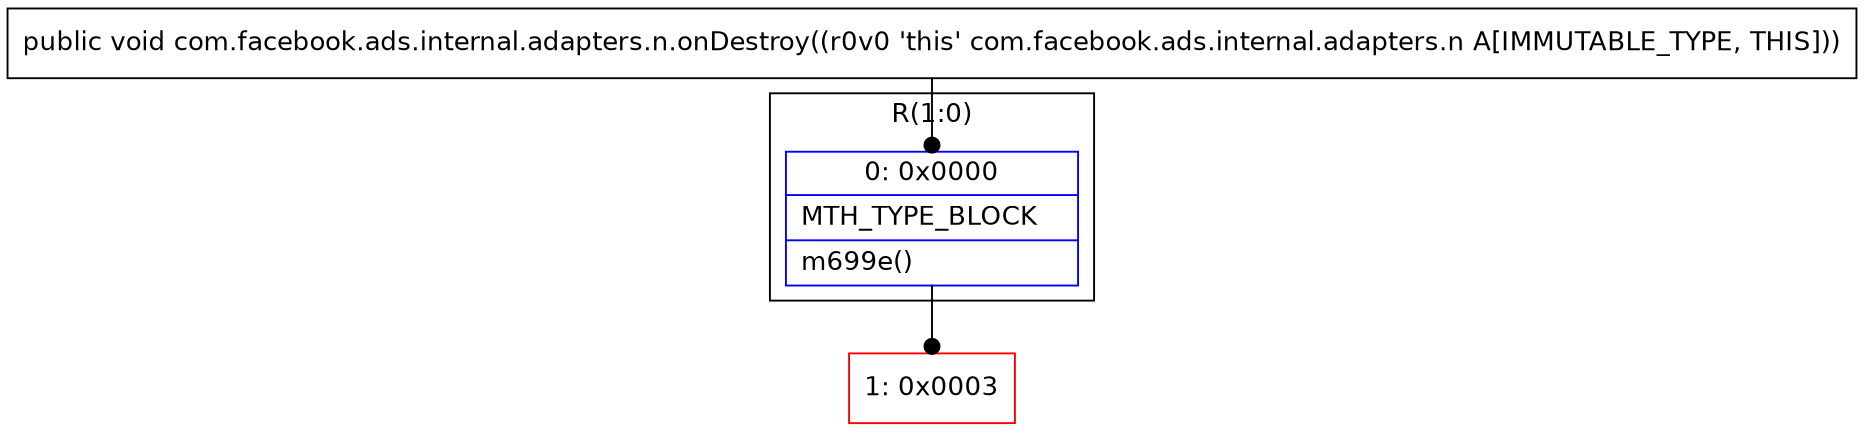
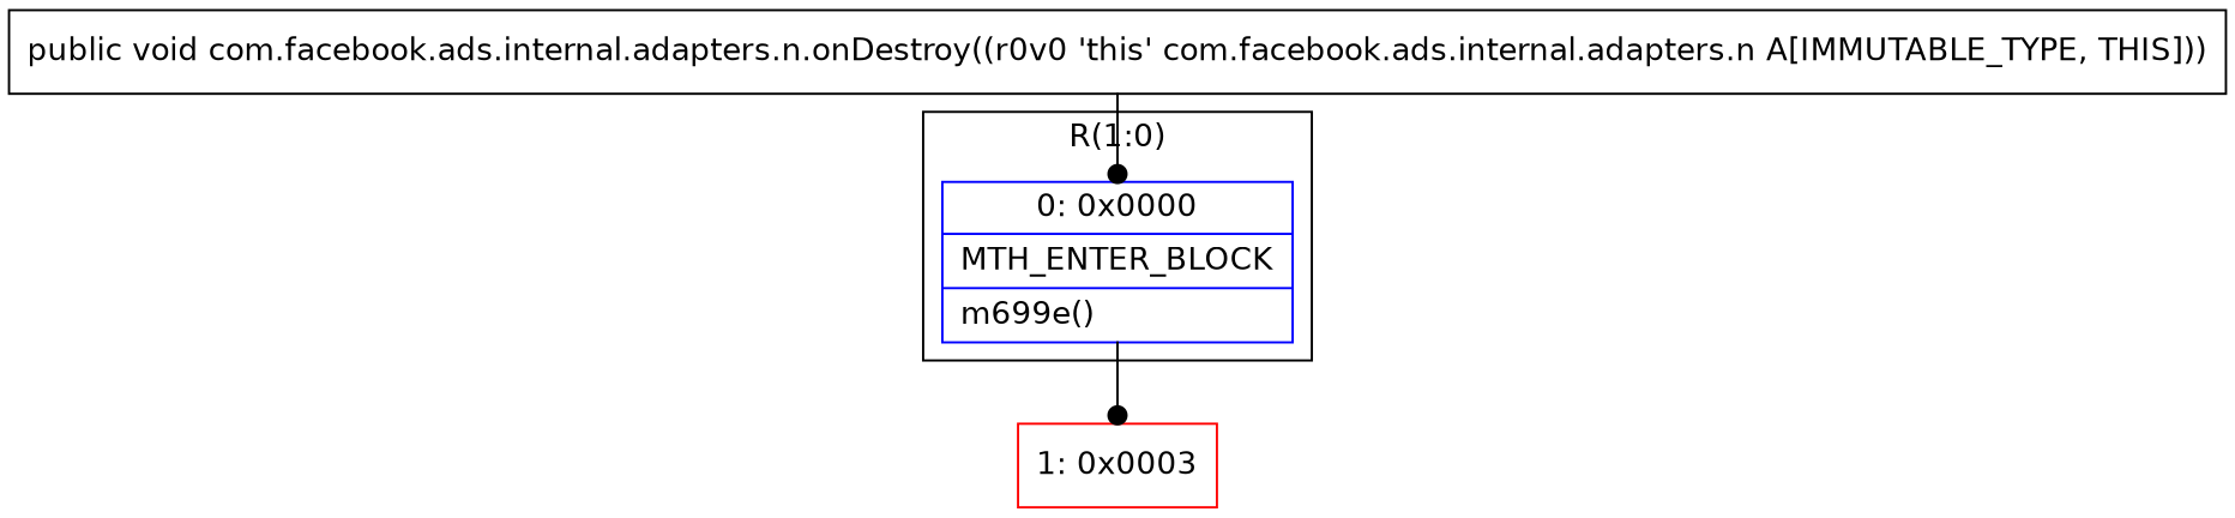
  digraph {
    fontname="DejaVu Sans"
    node [shape=record fontname="DejaVu Sans"]
    edge [arrowhead=dot fontname="DejaVu Sans"]
-   n1 [color=blue label="{0\:\ 0x0000|MTH_TYPE_BLOCK\l|m699e()\l}"]
+   n1 [color=blue label="{0\:\ 0x0000|MTH_ENTER_BLOCK\l|m699e()\l}"]
    n2 [color=red label="{1\:\ 0x0003}"]
    n3 [label="{public void com.facebook.ads.internal.adapters.n.onDestroy((r0v0 'this' com.facebook.ads.internal.adapters.n A[IMMUTABLE_TYPE, THIS])) }"]
    subgraph cluster_1 {
      label="R(1:0)"
      n1
    }
    n1 -> n2
    n3 -> n1
  }
